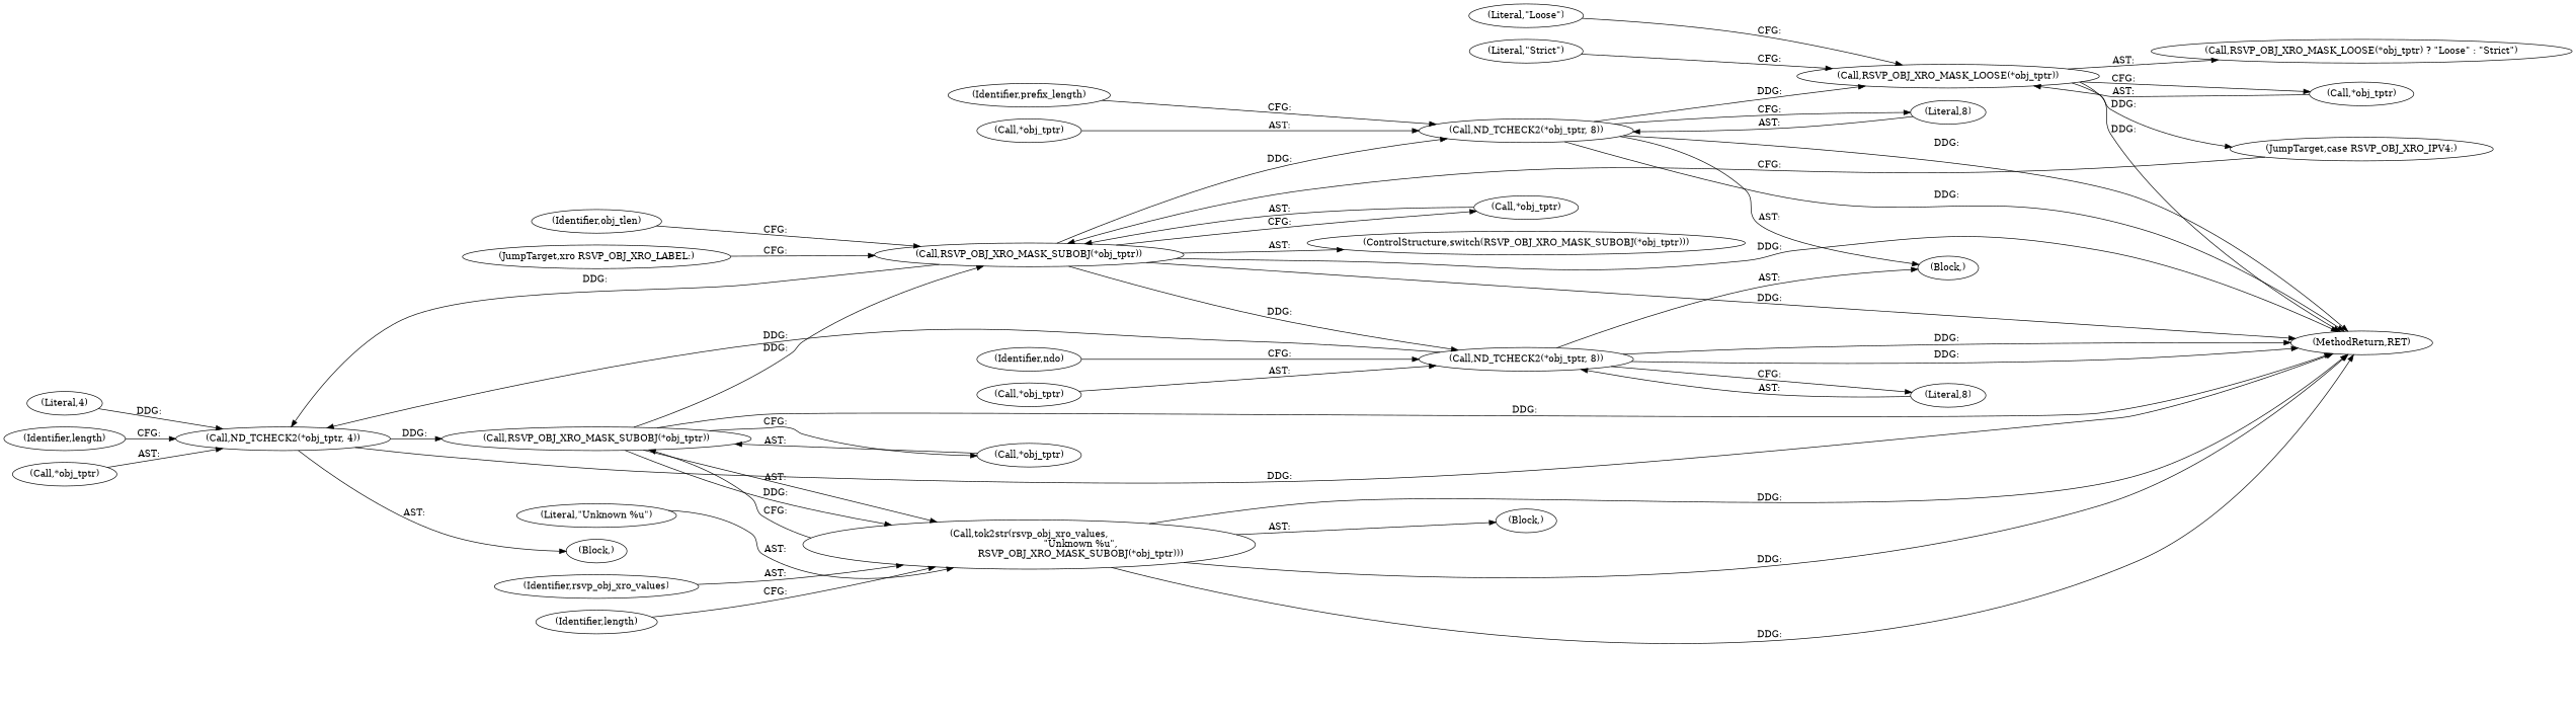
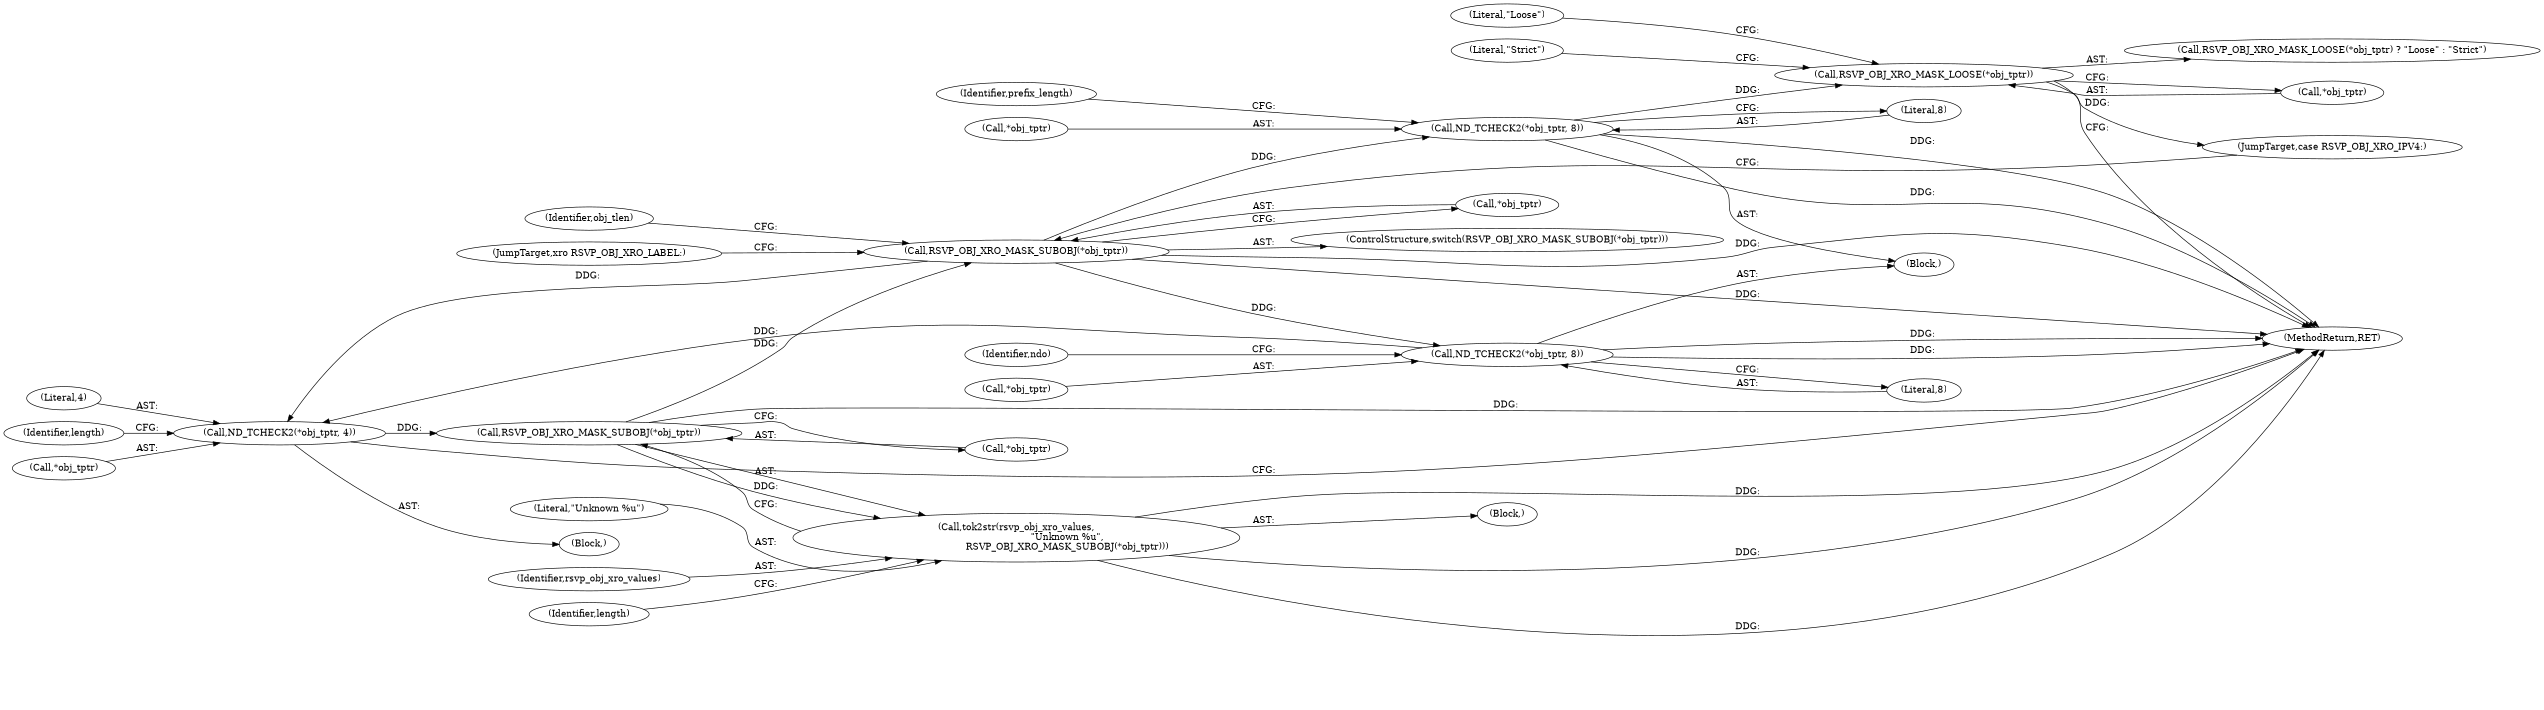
  digraph {
    rankdir=LR
    n1 [label="(Call,ND_TCHECK2(*obj_tptr, 4))"]
    n2 [label="(Call,RSVP_OBJ_XRO_MASK_SUBOBJ(*obj_tptr))"]
    n3 [label="(MethodReturn,RET)"]
    n4 [label="(Block,)"]
    n5 [label="(Call,RSVP_OBJ_XRO_MASK_SUBOBJ(*obj_tptr))"]
    n6 [label="(Call,tok2str(rsvp_obj_xro_values,\n                                   \"Unknown %u\",\n                                   RSVP_OBJ_XRO_MASK_SUBOBJ(*obj_tptr)))"]
    n7 [label="(Call,*obj_tptr)"]
    n8 [label="(Literal,4)"]
    n9 [label="(Call,ND_TCHECK2(*obj_tptr, 8))"]
    n10 [label="(Block,)"]
    n11 [label="(Literal,8)"]
    n12 [label="(Call,ND_TCHECK2(*obj_tptr, 8))"]
    n13 [label="(ControlStructure,switch(RSVP_OBJ_XRO_MASK_SUBOBJ(*obj_tptr)))"]
    n14 [label="(Call,*obj_tptr)"]
    n15 [label="(Call,RSVP_OBJ_XRO_MASK_LOOSE(*obj_tptr))"]
    n16 [label="(Literal,8)"]
    n17 [label="(Block,)"]
    n18 [label="(Call,RSVP_OBJ_XRO_MASK_LOOSE(*obj_tptr) ? \"Loose\" : \"Strict\")"]
    n19 [label="(Call,*obj_tptr)"]
    n20 [label="(JumpTarget,case RSVP_OBJ_XRO_IPV4:)"]
    n21 [label="(Call,*obj_tptr)"]
    n22 [label="(Literal,\"Loose\")"]
    n23 [label="(Literal,\"Unknown %u\")"]
    n24 [label="(Identifier,obj_tlen)"]
    n25 [label="(Literal,\"Strict\")"]
    n26 [label="(JumpTarget,xro RSVP_OBJ_XRO_LABEL:)"]
    n27 [label="(Call,*obj_tptr)"]
    n28 [label="(Identifier,ndo)"]
    n29 [label="(Identifier,prefix_length)"]
    n30 [label="(Identifier,length)"]
    n31 [label="(Identifier,rsvp_obj_xro_values)"]
    n32 [label="(Identifier,length)"]
    n33 [label="(Call,*obj_tptr)"]
    n1 -> n2 [label="DDG: "]
-   n1 -> n3 [label="DDG: "]
+   n1 -> n3 [label="CFG: "]
    n1 -> n4 [label="AST: "]
    n2 -> n3 [label="DDG: "]
    n2 -> n5 [label="DDG: "]
    n2 -> n6 [label="AST: "]
    n2 -> n6 [label="DDG: "]
    n2 -> n7 [label="CFG: "]
    n5 -> n1 [label="DDG: "]
    n5 -> n3 [label="DDG: "]
    n5 -> n3 [label="DDG: "]
    n5 -> n9 [label="DDG: "]
    n5 -> n12 [label="DDG: "]
    n5 -> n13 [label="AST: "]
    n5 -> n14 [label="CFG: "]
    n6 -> n2 [label="CFG: "]
    n6 -> n3 [label="DDG: "]
    n6 -> n3 [label="DDG: "]
    n6 -> n3 [label="DDG: "]
    n6 -> n17 [label="AST: "]
    n7 -> n2 [label="AST: "]
-   n8 -> n1 [label="DDG: "]
+   n8 -> n1 [label="AST: "]
    n9 -> n1 [label="DDG: "]
    n9 -> n3 [label="DDG: "]
    n9 -> n3 [label="DDG: "]
    n9 -> n10 [label="AST: "]
    n9 -> n11 [label="CFG: "]
    n11 -> n9 [label="AST: "]
    n12 -> n3 [label="DDG: "]
    n12 -> n3 [label="DDG: "]
    n12 -> n10 [label="AST: "]
    n12 -> n15 [label="DDG: "]
    n12 -> n16 [label="CFG: "]
    n14 -> n5 [label="AST: "]
-   n15 -> n3 [label="DDG: "]
+   n15 -> n3 [label="CFG: "]
    n15 -> n18 [label="AST: "]
    n15 -> n19 [label="CFG: "]
    n15 -> n20 [label="DDG: "]
    n16 -> n12 [label="AST: "]
    n19 -> n15 [label="AST: "]
    n20 -> n5 [label="CFG: "]
    n21 -> n12 [label="AST: "]
    n22 -> n15 [label="CFG: "]
    n23 -> n6 [label="AST: "]
    n24 -> n5 [label="CFG: "]
    n25 -> n15 [label="CFG: "]
    n26 -> n5 [label="CFG: "]
    n27 -> n9 [label="AST: "]
    n28 -> n9 [label="CFG: "]
    n29 -> n12 [label="CFG: "]
    n30 -> n1 [label="CFG: "]
    n31 -> n6 [label="AST: "]
    n32 -> n6 [label="CFG: "]
    n33 -> n1 [label="AST: "]
  }
